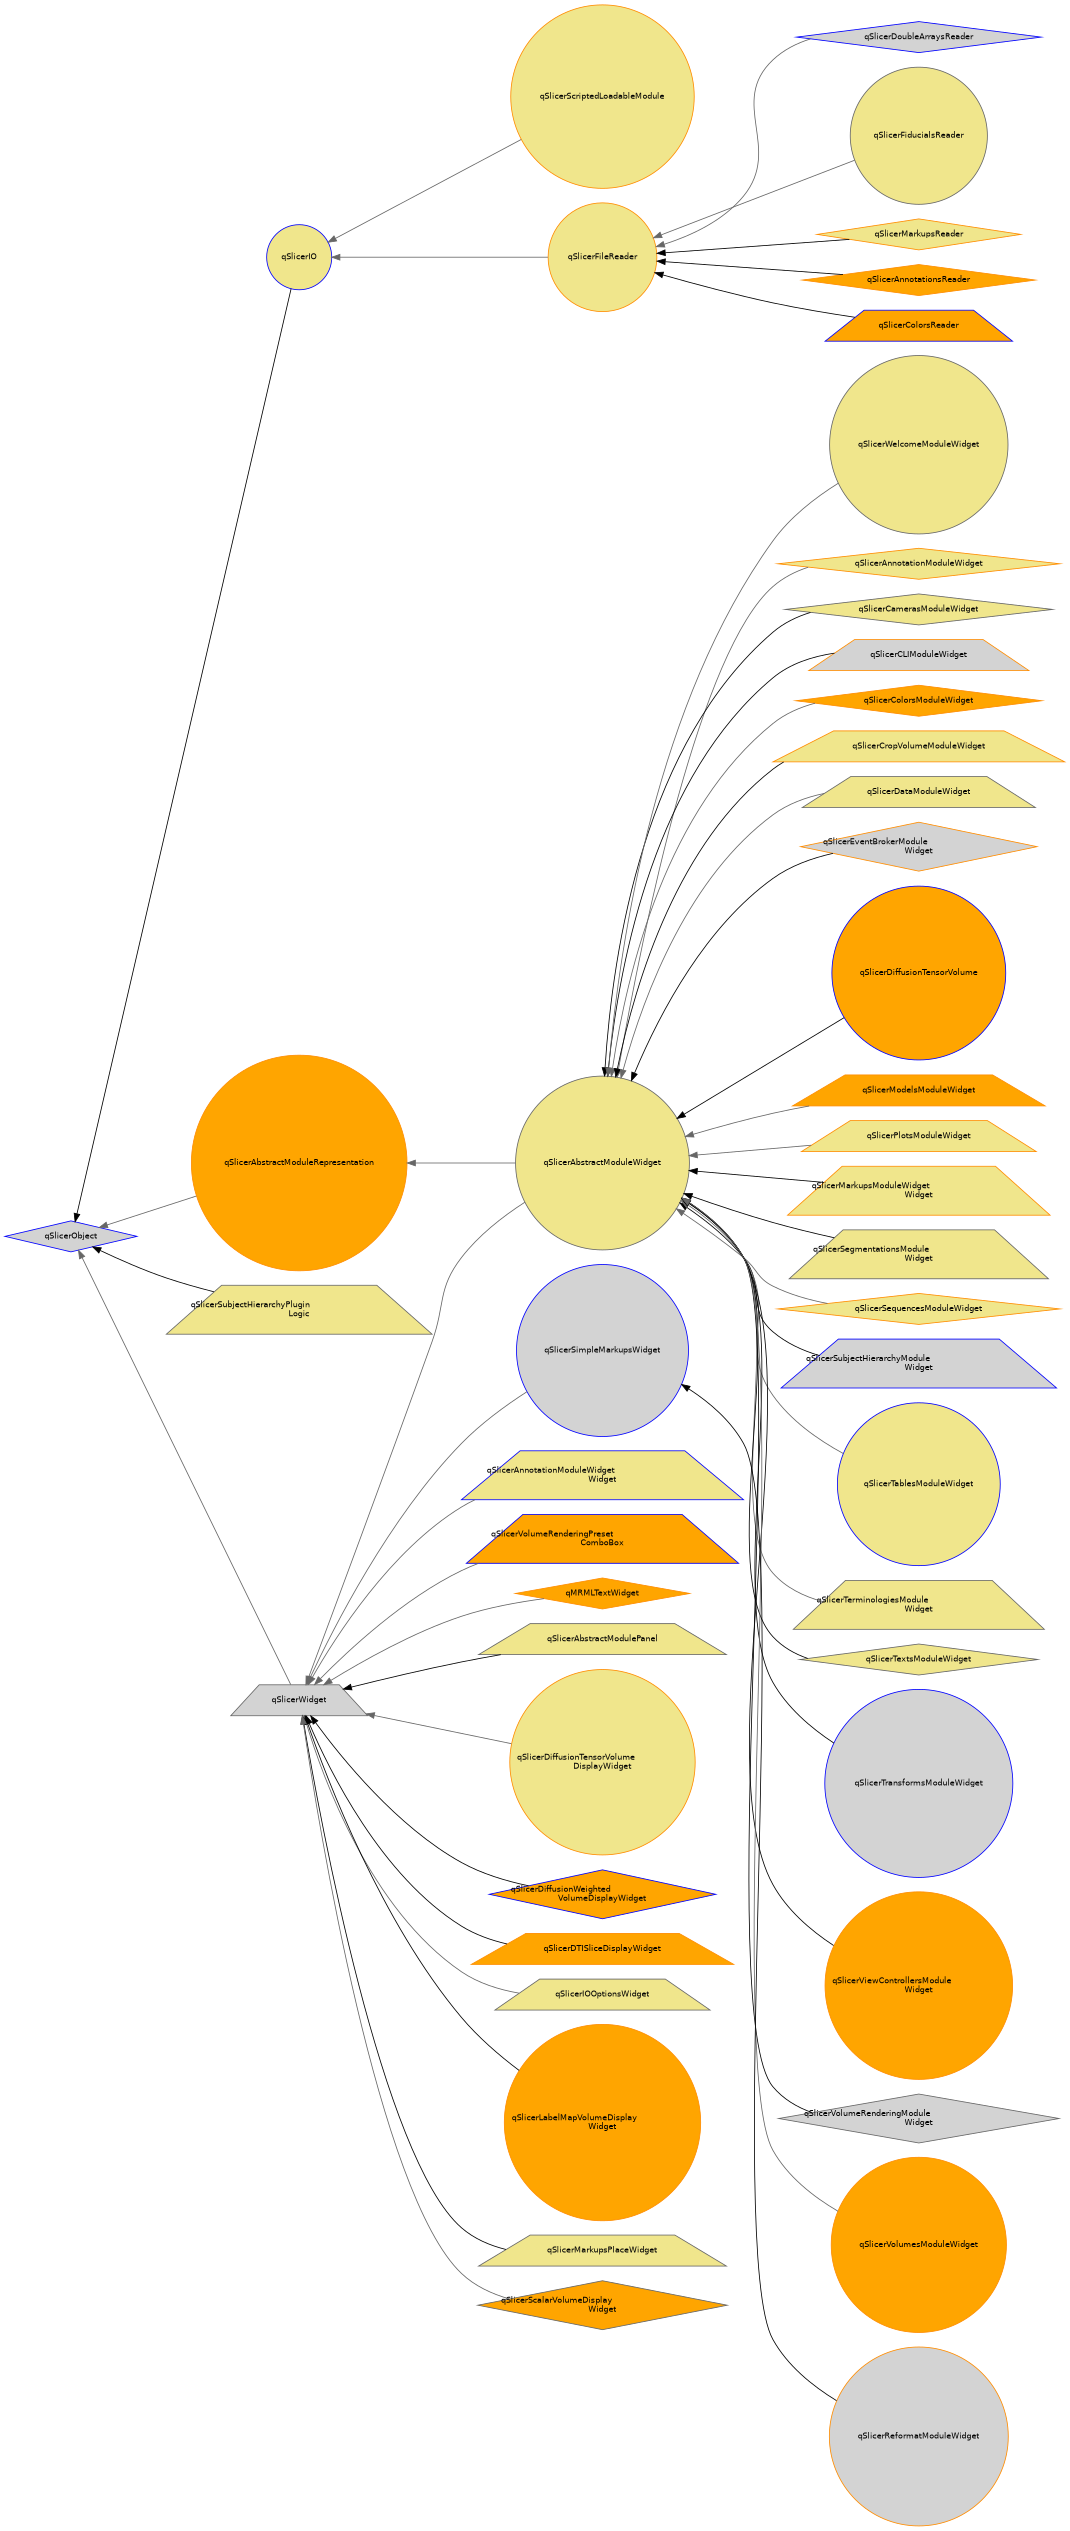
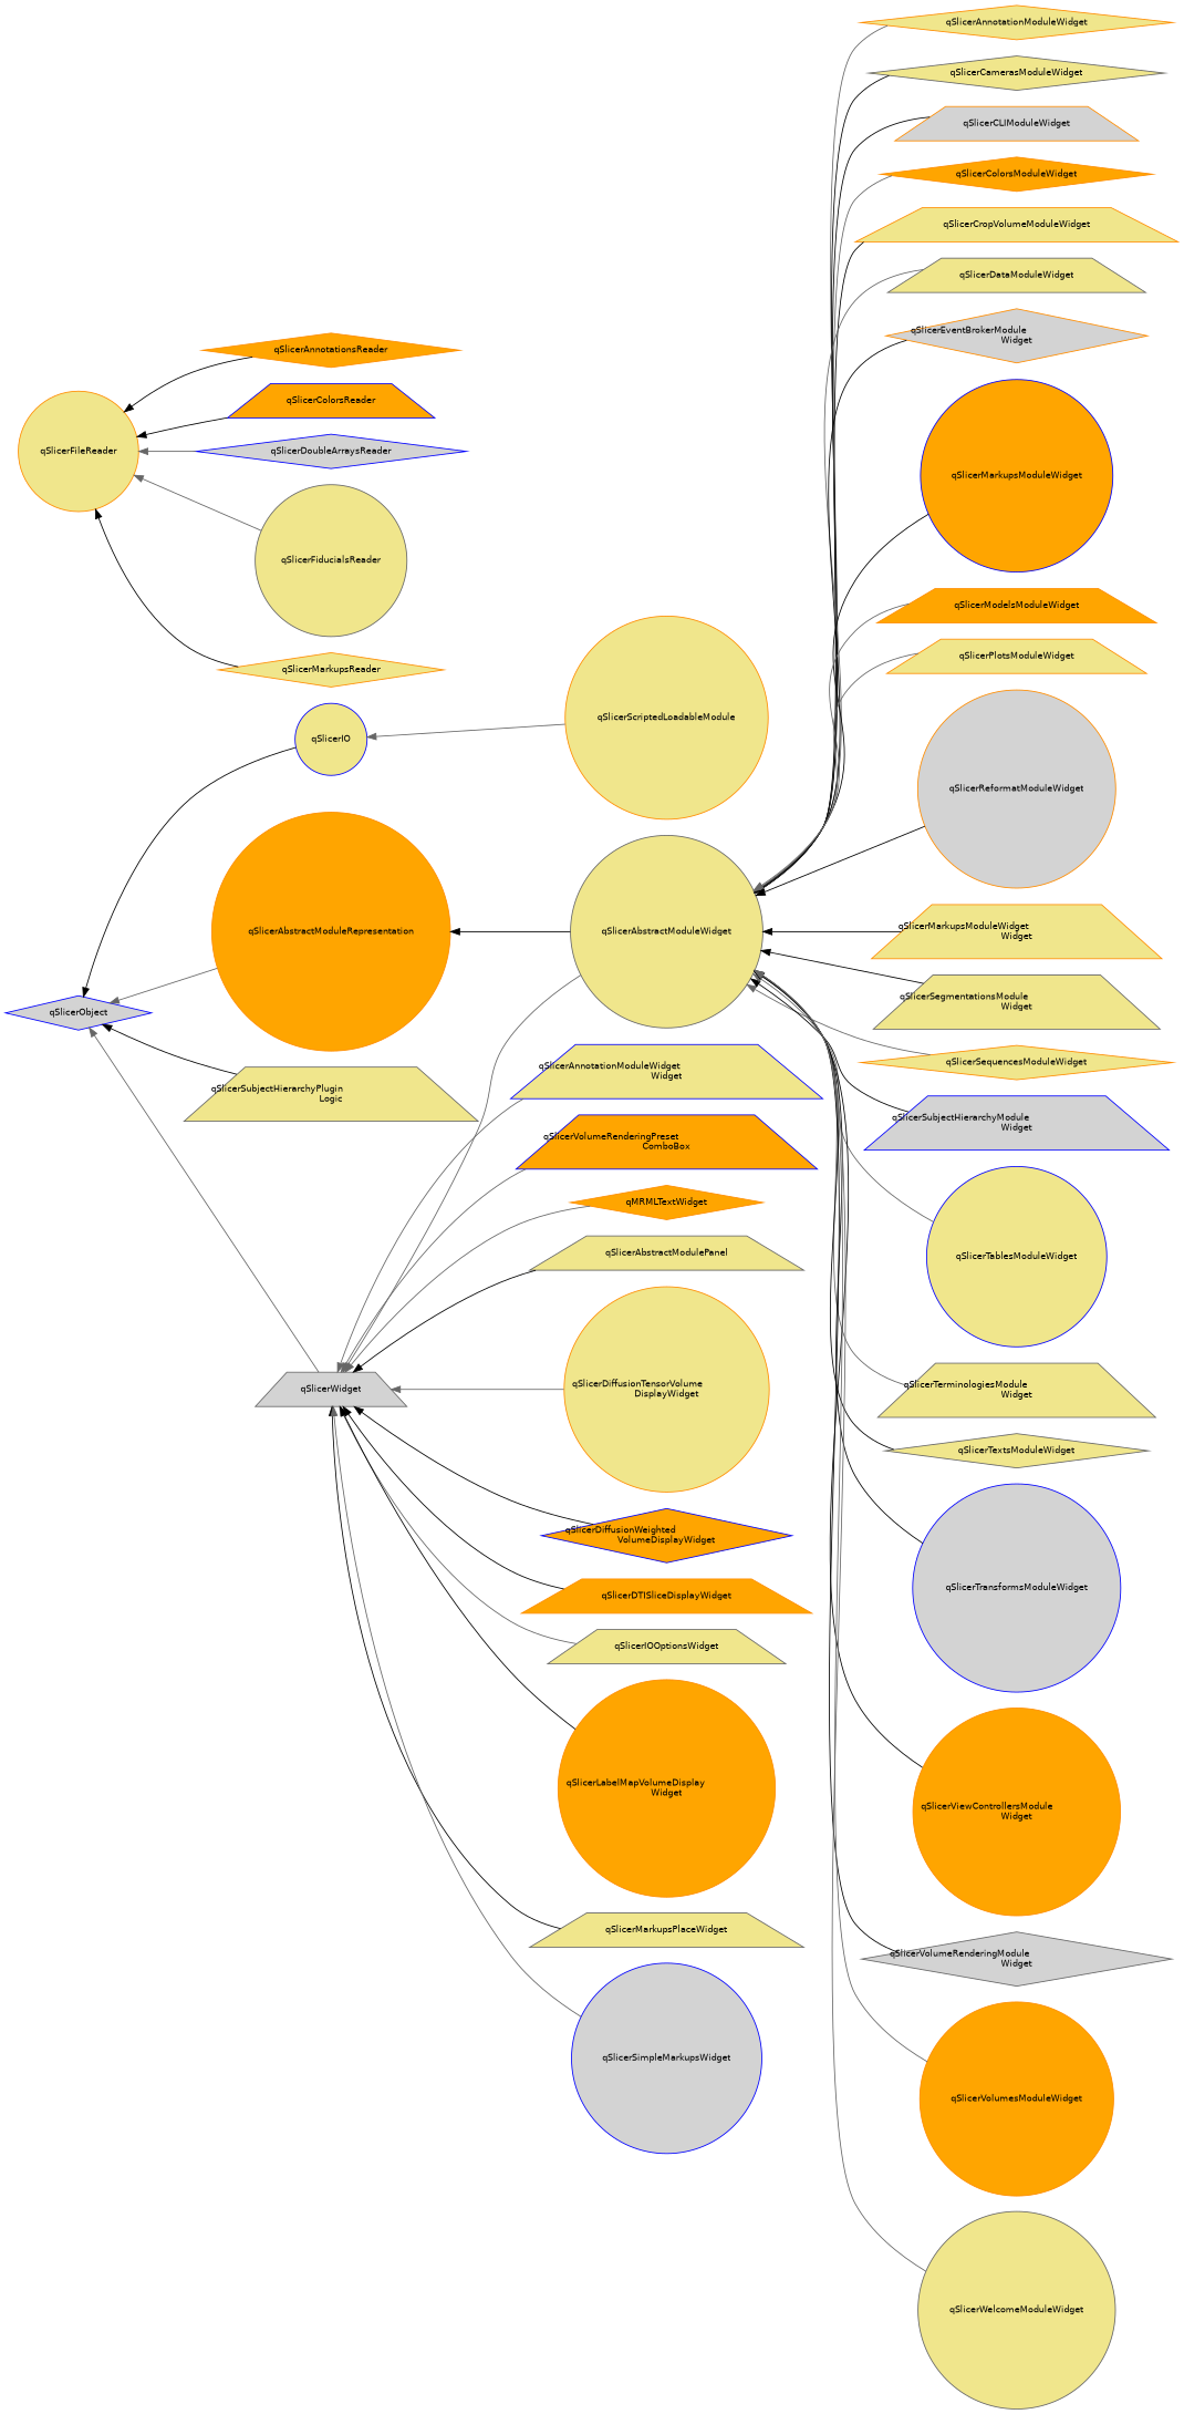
  digraph {
    rankdir=LR
    node [color=darkorange fillcolor=khaki fontname=Helvetica fontsize=10 shape=trapezium style=filled]
    edge [color=gray40 dir=back fontname=Helvetica fontsize=10 labelfontname=Helvetica labelfontsize=10 style=solid]
    n1 [color=blue fillcolor=lightgrey fontcolor=black height=0.2 label=qSlicerObject shape=diamond width=0.4]
    n2 [fillcolor=orange height=0.2 label=qSlicerAbstractModuleRepresentation shape=circle width=0.4]
    n3 [color=blue height=0.2 label=qSlicerIO shape=circle width=0.4]
    n4 [color=gray40 height=0.2 label="qSlicerSubjectHierarchyPlugin\lLogic" width=0.4]
    n5 [color=gray40 fillcolor=lightgrey height=0.2 label=qSlicerWidget width=0.4]
    n6 [color=gray40 height=0.2 label=qSlicerAbstractModuleWidget shape=circle width=0.4]
    n7 [height=0.2 label=qSlicerFileReader shape=circle width=0.4]
    n8 [height=0.2 label=qSlicerScriptedLoadableModule shape=circle width=0.4]
    n9 [fillcolor=orange height=0.2 label=qMRMLTextWidget shape=diamond width=0.4]
    n10 [color=gray40 height=0.2 label=qSlicerAbstractModulePanel width=0.4]
    n11 [height=0.2 label="qSlicerDiffusionTensorVolume\lDisplayWidget" shape=circle width=0.4]
    n12 [color=blue fillcolor=orange height=0.2 label="qSlicerDiffusionWeighted\lVolumeDisplayWidget" shape=diamond width=0.4]
    n13 [fillcolor=orange height=0.2 label=qSlicerDTISliceDisplayWidget width=0.4]
    n14 [color=gray40 height=0.2 label=qSlicerIOOptionsWidget width=0.4]
    n15 [fillcolor=orange height=0.2 label="qSlicerLabelMapVolumeDisplay\lWidget" shape=circle width=0.4]
    n16 [color=gray40 height=0.2 label=qSlicerMarkupsPlaceWidget width=0.4]
-   n17 [color=gray40 fillcolor=orange height=0.2 label="qSlicerScalarVolumeDisplay\lWidget" shape=diamond width=0.4]
    n18 [color=blue fillcolor=lightgrey height=0.2 label=qSlicerSimpleMarkupsWidget shape=circle width=0.4]
    n19 [color=blue height=0.2 label="qSlicerAnnotationModuleWidget\lWidget" width=0.4]
    n20 [color=blue fillcolor=orange height=0.2 label="qSlicerVolumeRenderingPreset\lComboBox" width=0.4]
    n21 [height=0.2 label=qSlicerAnnotationModuleWidget shape=diamond width=0.4]
    n22 [color=gray40 height=0.2 label=qSlicerCamerasModuleWidget shape=diamond width=0.4]
    n23 [fillcolor=lightgrey height=0.2 label=qSlicerCLIModuleWidget width=0.4]
    n24 [fillcolor=orange height=0.2 label=qSlicerColorsModuleWidget shape=diamond width=0.4]
    n25 [height=0.2 label=qSlicerCropVolumeModuleWidget width=0.4]
    n26 [color=gray40 height=0.2 label=qSlicerDataModuleWidget width=0.4]
    n27 [fillcolor=lightgrey height=0.2 label="qSlicerEventBrokerModule\lWidget" shape=diamond width=0.4]
-   n28 [color=blue fillcolor=orange height=0.2 label=qSlicerDiffusionTensorVolume shape=circle width=0.4]
+   n28 [color=blue fillcolor=orange height=0.2 label=qSlicerMarkupsModuleWidget shape=circle width=0.4]
    n29 [fillcolor=orange height=0.2 label=qSlicerModelsModuleWidget width=0.4]
    n30 [height=0.2 label=qSlicerPlotsModuleWidget width=0.4]
    n31 [fillcolor=lightgrey height=0.2 label=qSlicerReformatModuleWidget shape=circle width=0.4]
    n32 [height=0.2 label="qSlicerMarkupsModuleWidget\lWidget" width=0.4]
    n33 [color=gray40 height=0.2 label="qSlicerSegmentationsModule\lWidget" width=0.4]
    n34 [height=0.2 label=qSlicerSequencesModuleWidget shape=diamond width=0.4]
    n35 [color=blue fillcolor=lightgrey height=0.2 label="qSlicerSubjectHierarchyModule\lWidget" width=0.4]
    n36 [color=blue height=0.2 label=qSlicerTablesModuleWidget shape=circle width=0.4]
    n37 [color=gray40 height=0.2 label="qSlicerTerminologiesModule\lWidget" width=0.4]
    n38 [color=gray40 height=0.2 label=qSlicerTextsModuleWidget shape=diamond width=0.4]
    n39 [color=blue fillcolor=lightgrey height=0.2 label=qSlicerTransformsModuleWidget shape=circle width=0.4]
    n40 [fillcolor=orange height=0.2 label="qSlicerViewControllersModule\lWidget" shape=circle width=0.4]
    n41 [color=gray40 fillcolor=lightgrey height=0.2 label="qSlicerVolumeRenderingModule\lWidget" shape=diamond width=0.4]
    n42 [fillcolor=orange height=0.2 label=qSlicerVolumesModuleWidget shape=circle width=0.4]
    n43 [color=gray40 height=0.2 label=qSlicerWelcomeModuleWidget shape=circle width=0.4]
    n44 [fillcolor=orange height=0.2 label=qSlicerAnnotationsReader shape=diamond width=0.4]
    n45 [color=blue fillcolor=orange height=0.2 label=qSlicerColorsReader width=0.4]
    n46 [color=blue fillcolor=lightgrey height=0.2 label=qSlicerDoubleArraysReader shape=diamond width=0.4]
    n47 [color=gray40 height=0.2 label=qSlicerFiducialsReader shape=circle width=0.4]
    n48 [height=0.2 label=qSlicerMarkupsReader shape=diamond width=0.4]
    n1 -> n2
    n1 -> n3 [color=black]
    n1 -> n4 [color=black]
    n1 -> n5
-   n2 -> n6
-   n3 -> n7
+   n2 -> n6 [color=black]
    n3 -> n8
    n5 -> n6
    n5 -> n9
    n5 -> n10 [color=black]
    n5 -> n11
    n5 -> n12 [color=black]
    n5 -> n13 [color=black]
    n5 -> n14
    n5 -> n15 [color=black]
    n5 -> n16 [color=black]
-   n5 -> n17
    n5 -> n18
    n5 -> n19
    n5 -> n20
    n6 -> n21
    n6 -> n22 [color=black]
    n6 -> n23 [color=black]
    n6 -> n24
    n6 -> n25 [color=black]
    n6 -> n26
    n6 -> n27 [color=black]
    n6 -> n28 [color=black]
    n6 -> n29
    n6 -> n30
-   n18 -> n31 [color=black]
+   n6 -> n31 [color=black]
    n6 -> n32 [color=black]
    n6 -> n33 [color=black]
    n6 -> n34
    n6 -> n35 [color=black]
    n6 -> n36
    n6 -> n37
    n6 -> n38 [color=black]
    n6 -> n39 [color=black]
    n6 -> n40 [color=black]
    n6 -> n41 [color=black]
    n6 -> n42
    n6 -> n43
    n7 -> n44 [color=black]
    n7 -> n45 [color=black]
    n7 -> n46
    n7 -> n47
    n7 -> n48 [color=black]
  }
